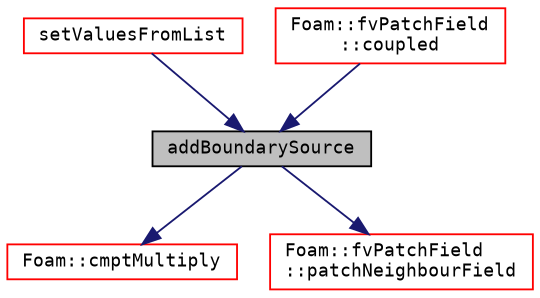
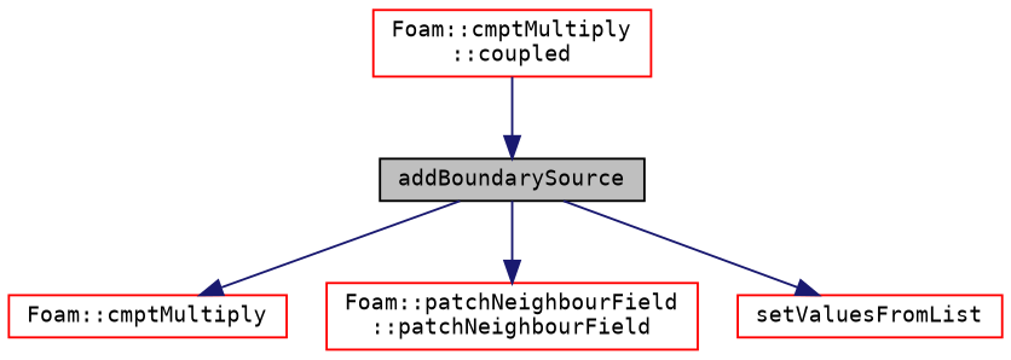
  digraph {
    fontname="DejaVu Sans Mono"
    rankdir=TB
    node [color=red fontname="DejaVu Sans Mono" fontsize=10 shape=record]
    edge [color=midnightblue fontname="DejaVu Sans Mono" fontsize=10 labelfontname=Helvetica labelfontsize=10 style=solid]
    n1 [color=black fillcolor=grey75 fontcolor=black height=0.2 label=addBoundarySource style=filled width=0.4]
    n2 [height=0.2 label="Foam::cmptMultiply" width=0.4]
-   n3 [height=0.2 label="Foam::fvPatchField\l::patchNeighbourField" width=0.4]
+   n3 [height=0.2 label="Foam::patchNeighbourField\l::patchNeighbourField" width=0.4]
    n4 [height=0.2 label=setValuesFromList width=0.4]
-   n5 [height=0.2 label="Foam::fvPatchField\l::coupled" width=0.4]
+   n5 [height=0.2 label="Foam::cmptMultiply\l::coupled" width=0.4]
    n1 -> n2
    n1 -> n3
-   n4 -> n1
+   n1 -> n4
    n5 -> n1
  }
